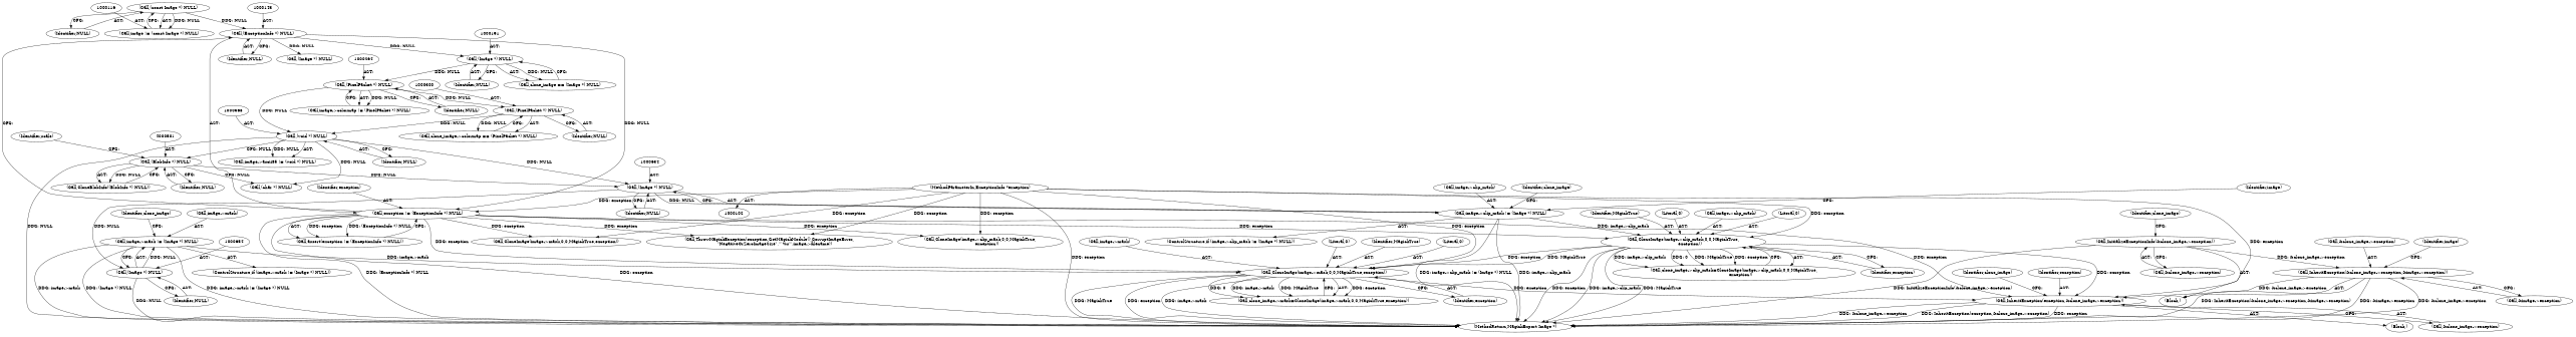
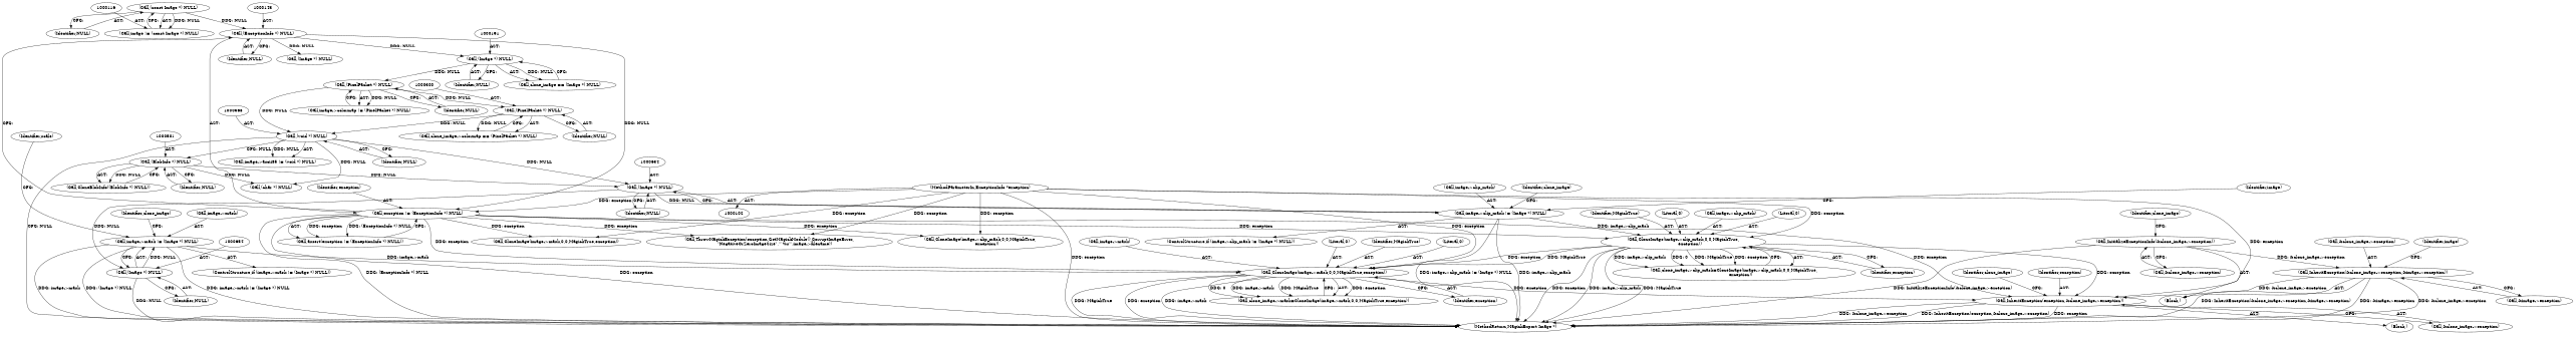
  digraph {
    n1 [label="(Call,InheritException(exception,&clone_image->exception))"]
    n2 [label="(Call,&clone_image->exception)"]
    n3 [label="(Block,)"]
    n4 [label="(MethodReturn,MagickExport Image *)"]
    n5 [label="(Call,CloneImage(image->clip_mask,0,0,MagickTrue,\n          exception))"]
    n6 [label="(Call,CloneImage(image->mask,0,0,MagickTrue,exception))"]
    n7 [label="(Call,clone_image->clip_mask=CloneImage(image->clip_mask,0,0,MagickTrue,\n          exception))"]
    n8 [label="(Identifier,exception)"]
    n9 [label="(Call,clone_image->mask=CloneImage(image->mask,0,0,MagickTrue,exception))"]
    n10 [label="(Identifier,exception)"]
    n11 [label="(Call,image->clip_mask != (Image *) NULL)"]
    n12 [label="(Call,(Image *) NULL)"]
    n13 [label="(ControlStructure,if (image->clip_mask != (Image *) NULL))"]
    n14 [label="(Call,(Image *) NULL)"]
    n15 [label="(Identifier,NULL)"]
    n16 [label="(Call,image->mask != (Image *) NULL)"]
    n17 [label="(Identifier,NULL)"]
    n18 [label="(Call,(void *) NULL)"]
    n19 [label="(Call,(BlobInfo *) NULL)"]
    n20 [label="(Identifier,NULL)"]
    n21 [label="(Call,(char *) NULL)"]
    n22 [label="(Call,image->ascii85 != (void *) NULL)"]
    n23 [label="(Call,CloneBlobInfo((BlobInfo *) NULL))"]
    n24 [label="(Identifier,NULL)"]
    n25 [label="(Call,(PixelPacket *) NULL)"]
    n26 [label="(Call,(PixelPacket *) NULL)"]
    n27 [label="(Identifier,NULL)"]
    n28 [label="(Call,image->colormap != (PixelPacket *) NULL)"]
    n29 [label="(Call,clone_image->colormap == (PixelPacket *) NULL)"]
    n30 [label="(Identifier,NULL)"]
    n31 [label="(Call,(Image *) NULL)"]
    n32 [label="(Call,clone_image == (Image *) NULL)"]
    n33 [label="(Identifier,NULL)"]
    n34 [label="(Call,(ExceptionInfo *) NULL)"]
    n35 [label="(Call,exception != (ExceptionInfo *) NULL)"]
    n36 [label="(Identifier,NULL)"]
    n37 [label="(Call,(Image *) NULL)"]
    n38 [label="(Call,assert(exception != (ExceptionInfo *) NULL))"]
    n39 [label="(Call,CloneImage(image->mask,0,0,MagickTrue,exception))"]
    n40 [label="(Call,ThrowMagickException(exception,GetMagickModule(),CorruptImageError,\n        \"NegativeOrZeroImageSize\",\"`%s'\",image->filename))"]
    n41 [label="(Call,CloneImage(image->clip_mask,0,0,MagickTrue,\n          exception))"]
    n42 [label="(Call,(const Image *) NULL)"]
    n43 [label="(Call,image != (const Image *) NULL)"]
    n44 [label="(Identifier,NULL)"]
    n45 [label="(MethodParameterIn,ExceptionInfo *exception)"]
    1000102
    n47 [label="(ControlStructure,if (image->mask != (Image *) NULL))"]
    n48 [label="(Call,InheritException(&clone_image->exception,&image->exception))"]
    n49 [label="(Call,&image->exception)"]
    n50 [label="(Block,)"]
    n51 [label="(Call,InitializeExceptionInfo(&clone_image->exception))"]
    n52 [label="(Call,&clone_image->exception)"]
    n53 [label="(Call,image->mask)"]
    n54 [label="(Identifier,clone_image)"]
    n55 [label="(Identifier,scale)"]
    n56 [label="(Identifier,MagickTrue)"]
    n57 [label="(Call,image->clip_mask)"]
    n58 [label="(Identifier,clone_image)"]
    n59 [label="(Literal,0)"]
    n60 [label="(Identifier,exception)"]
    n61 [label="(Call,image->clip_mask)"]
    n62 [label="(Identifier,clone_image)"]
    n63 [label="(Call,&clone_image->exception)"]
    n64 [label="(Identifier,clone_image)"]
    n65 [label="(Identifier,image)"]
    n66 [label="(Identifier,exception)"]
    n67 [label="(Literal,0)"]
    n68 [label="(Call,image->mask)"]
    n69 [label="(Literal,0)"]
    n70 [label="(Identifier,MagickTrue)"]
    n71 [label="(Identifier,image)"]
    n72 [label="(Literal,0)"]
    1000634
    1000368
-   1000264
    1000191
    1000143
    1000116
    1000300
-   1000501 [label=4000501]
+   1000501
    1000654
    n1 -> n2 [label="CFG: "]
    n1 -> n3 [label="AST: "]
    n1 -> n4 [label="DDG: &clone_image->exception"]
    n1 -> n4 [label="DDG: InheritException(exception,&clone_image->exception)"]
    n1 -> n4 [label="DDG: exception"]
    n2 -> n1 [label="AST: "]
    n5 -> n1 [label="DDG: exception"]
    n5 -> n4 [label="DDG: image->clip_mask"]
    n5 -> n4 [label="DDG: MagickTrue"]
    n5 -> n4 [label="DDG: exception"]
    n5 -> n6 [label="DDG: exception"]
    n5 -> n6 [label="DDG: MagickTrue"]
    n5 -> n7 [label="AST: "]
    n5 -> n7 [label="DDG: image->clip_mask"]
    n5 -> n7 [label="DDG: 0"]
    n5 -> n7 [label="DDG: MagickTrue"]
    n5 -> n7 [label="DDG: exception"]
    n5 -> n8 [label="CFG: "]
    n6 -> n1 [label="DDG: exception"]
    n6 -> n4 [label="DDG: image->mask"]
    n6 -> n4 [label="DDG: MagickTrue"]
    n6 -> n4 [label="DDG: exception"]
    n6 -> n9 [label="AST: "]
    n6 -> n9 [label="DDG: exception"]
    n6 -> n9 [label="DDG: 0"]
    n6 -> n9 [label="DDG: image->mask"]
    n6 -> n9 [label="DDG: MagickTrue"]
    n6 -> n10 [label="CFG: "]
    n7 -> n5 [label="CFG: "]
    n8 -> n5 [label="AST: "]
    n9 -> n6 [label="CFG: "]
    n10 -> n6 [label="AST: "]
    n11 -> n4 [label="DDG: image->clip_mask"]
    n11 -> n4 [label="DDG: image->clip_mask != (Image *) NULL"]
    n11 -> n5 [label="DDG: image->clip_mask"]
    n11 -> n12 [label="CFG: "]
    n11 -> n13 [label="AST: "]
    n12 -> n11 [label="AST: "]
    n12 -> n11 [label="DDG: NULL"]
    n12 -> n14 [label="DDG: NULL"]
    n12 -> n15 [label="CFG: "]
    n14 -> n4 [label="DDG: NULL"]
    n14 -> n16 [label="AST: "]
    n14 -> n16 [label="DDG: NULL"]
    n14 -> n17 [label="CFG: "]
    n15 -> n12 [label="AST: "]
    n16 -> n4 [label="DDG: image->mask"]
    n16 -> n4 [label="DDG: (Image *) NULL"]
    n16 -> n4 [label="DDG: image->mask != (Image *) NULL"]
    n16 -> n6 [label="DDG: image->mask"]
    n16 -> n14 [label="CFG: "]
    n16 -> n47 [label="AST: "]
    n17 -> n14 [label="AST: "]
-   n18 -> n4 [label="DDG: NULL"]
+   n18 -> n4 [label="CFG: NULL"]
    n18 -> n12 [label="DDG: NULL"]
    n18 -> n19 [label="CFG: NULL"]
    n18 -> n20 [label="CFG: "]
    n18 -> n21 [label="DDG: NULL"]
    n18 -> n22 [label="AST: "]
    n18 -> n22 [label="DDG: NULL"]
    n19 -> n12 [label="DDG: NULL"]
-   n19 -> n21 [label="CFG: NULL"]
+   n19 -> n21 [label="DDG: NULL"]
    n19 -> n23 [label="AST: "]
    n19 -> n23 [label="DDG: NULL"]
    n19 -> n24 [label="CFG: "]
    n20 -> n18 [label="AST: "]
    n23 -> n19 [label="CFG: "]
    n24 -> n19 [label="AST: "]
    n25 -> n18 [label="DDG: NULL"]
    n25 -> n26 [label="DDG: NULL"]
    n25 -> n27 [label="CFG: "]
    n25 -> n28 [label="AST: "]
    n25 -> n28 [label="DDG: NULL"]
    n26 -> n18 [label="DDG: NULL"]
    n26 -> n29 [label="AST: "]
    n26 -> n29 [label="DDG: NULL"]
    n26 -> n30 [label="CFG: "]
    n27 -> n25 [label="AST: "]
    n28 -> n25 [label="CFG: "]
    n29 -> n26 [label="CFG: "]
    n30 -> n26 [label="AST: "]
    n31 -> n25 [label="DDG: NULL"]
    n31 -> n32 [label="AST: "]
    n31 -> n32 [label="DDG: NULL"]
    n31 -> n33 [label="CFG: "]
    n32 -> n31 [label="CFG: "]
    n33 -> n31 [label="AST: "]
    n34 -> n31 [label="DDG: NULL"]
    n34 -> n35 [label="AST: "]
    n34 -> n35 [label="DDG: NULL"]
    n34 -> n36 [label="CFG: "]
    n34 -> n37 [label="DDG: NULL"]
    n35 -> n1 [label="DDG: exception"]
    n35 -> n4 [label="DDG: (ExceptionInfo *) NULL"]
    n35 -> n4 [label="DDG: exception"]
    n35 -> n5 [label="DDG: exception"]
    n35 -> n6 [label="DDG: exception"]
    n35 -> n34 [label="CFG: "]
    n35 -> n38 [label="AST: "]
    n35 -> n38 [label="DDG: exception"]
    n35 -> n38 [label="DDG: (ExceptionInfo *) NULL"]
    n35 -> n39 [label="DDG: exception"]
    n35 -> n40 [label="DDG: exception"]
    n35 -> n41 [label="DDG: exception"]
    n36 -> n34 [label="AST: "]
    n38 -> n35 [label="CFG: "]
    n42 -> n34 [label="DDG: NULL"]
    n42 -> n43 [label="AST: "]
    n42 -> n43 [label="DDG: NULL"]
    n42 -> n44 [label="CFG: "]
    n43 -> n42 [label="CFG: "]
    n44 -> n42 [label="AST: "]
    n45 -> n1 [label="DDG: exception"]
    n45 -> n4 [label="DDG: exception"]
    n45 -> n5 [label="DDG: exception"]
    n45 -> n6 [label="DDG: exception"]
    n45 -> n35 [label="DDG: exception"]
    n45 -> n39 [label="DDG: exception"]
    n45 -> n40 [label="DDG: exception"]
    n45 -> n41 [label="DDG: exception"]
    n45 -> 1000102 [label="AST: "]
    n48 -> n1 [label="DDG: &clone_image->exception"]
    n48 -> n4 [label="DDG: InheritException(&clone_image->exception,&image->exception)"]
    n48 -> n4 [label="DDG: &image->exception"]
    n48 -> n4 [label="DDG: &clone_image->exception"]
    n48 -> n49 [label="CFG: "]
    n48 -> n50 [label="AST: "]
    n49 -> n48 [label="AST: "]
    n51 -> n4 [label="DDG: InitializeExceptionInfo(&clone_image->exception)"]
    n51 -> n48 [label="DDG: &clone_image->exception"]
    n51 -> n50 [label="AST: "]
    n51 -> n52 [label="CFG: "]
    n52 -> n51 [label="AST: "]
    n53 -> n6 [label="AST: "]
    n54 -> n16 [label="CFG: "]
-   n55 -> n19 [label="CFG: "]
+   n55 -> n16 [label="CFG: "]
    n56 -> n5 [label="AST: "]
    n57 -> n11 [label="AST: "]
    n58 -> n51 [label="CFG: "]
    n59 -> n5 [label="AST: "]
    n60 -> n35 [label="AST: "]
    n61 -> n5 [label="AST: "]
    n62 -> n11 [label="CFG: "]
    n63 -> n48 [label="AST: "]
    n64 -> n1 [label="CFG: "]
    n65 -> n48 [label="CFG: "]
    n66 -> n1 [label="AST: "]
    n67 -> n6 [label="AST: "]
    n68 -> n16 [label="AST: "]
    n69 -> n5 [label="AST: "]
    n70 -> n6 [label="AST: "]
    n71 -> n11 [label="CFG: "]
    n72 -> n6 [label="AST: "]
    1000634 -> n12 [label="AST: "]
    1000368 -> n18 [label="AST: "]
-   1000264 -> n25 [label="AST: "]
    1000191 -> n31 [label="AST: "]
    1000143 -> n34 [label="AST: "]
    1000116 -> n43 [label="AST: "]
    1000300 -> n26 [label="AST: "]
    1000501 -> n19 [label="AST: "]
    1000654 -> n14 [label="AST: "]
  }
